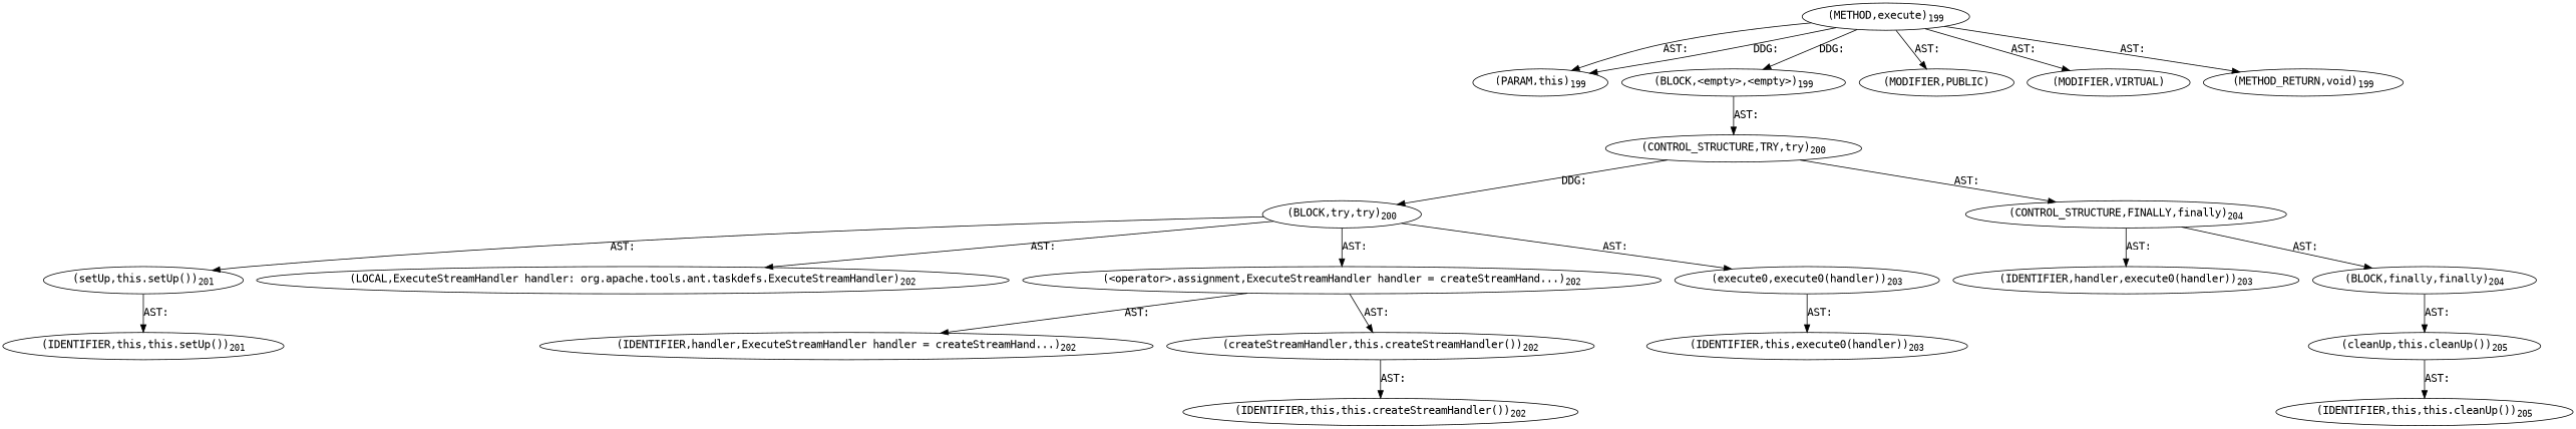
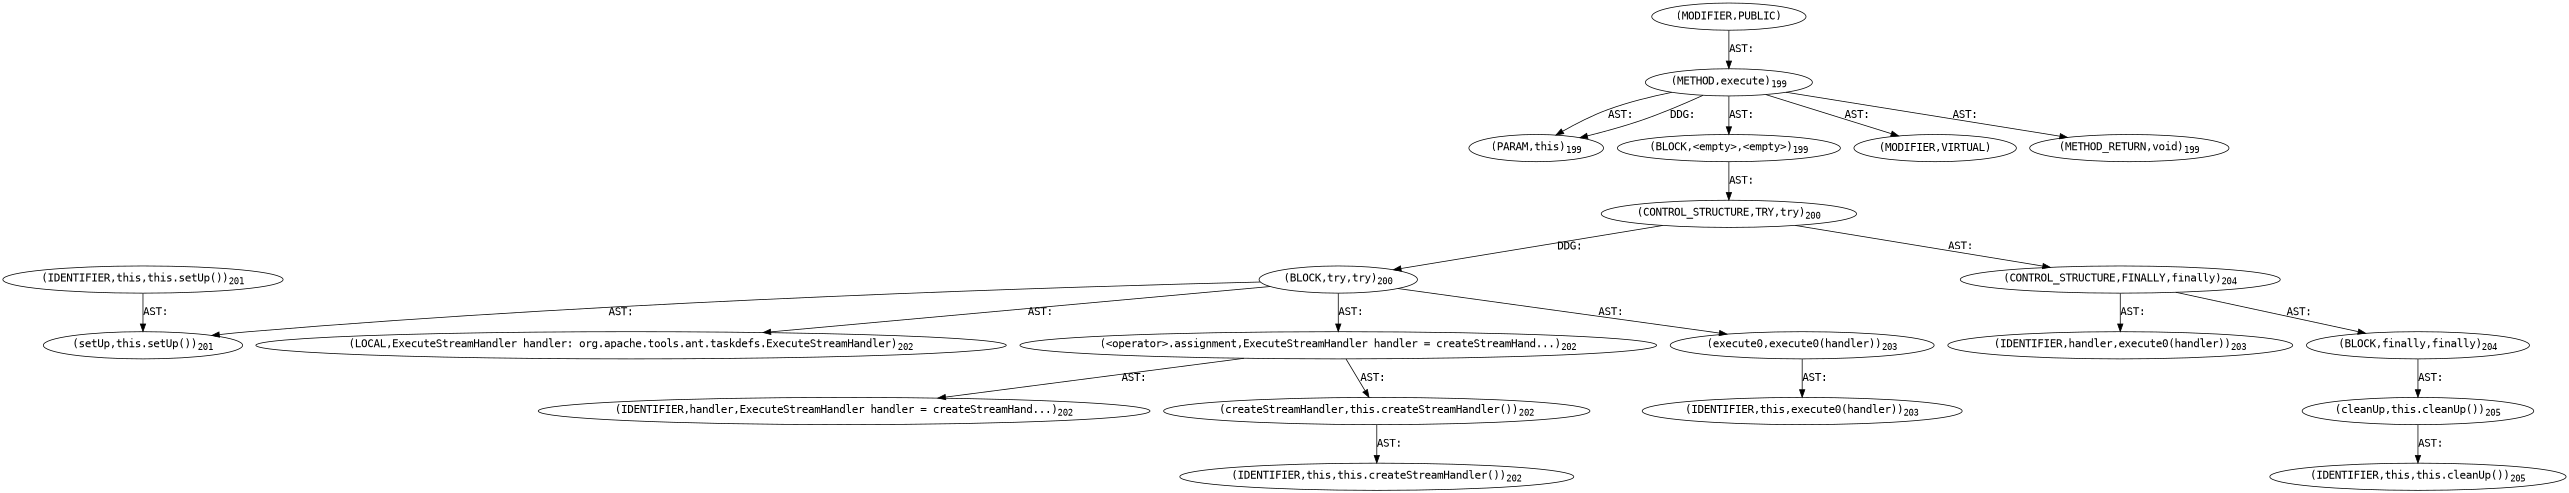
  digraph {
    fontname="DejaVu Sans Mono"
    node [fontname="DejaVu Sans Mono"]
    edge [fontname="DejaVu Sans Mono"]
    n1 [label=<(METHOD,execute)<SUB>199</SUB>>]
    n2 [label=<(PARAM,this)<SUB>199</SUB>>]
    n3 [label=<(BLOCK,&lt;empty&gt;,&lt;empty&gt;)<SUB>199</SUB>>]
    n4 [label=<(MODIFIER,PUBLIC)>]
    n5 [label=<(MODIFIER,VIRTUAL)>]
    n6 [label=<(METHOD_RETURN,void)<SUB>199</SUB>>]
    n7 [label=<(CONTROL_STRUCTURE,TRY,try)<SUB>200</SUB>>]
    n8 [label=<(BLOCK,try,try)<SUB>200</SUB>>]
    n9 [label=<(CONTROL_STRUCTURE,FINALLY,finally)<SUB>204</SUB>>]
    n10 [label=<(setUp,this.setUp())<SUB>201</SUB>>]
    n11 [label=<(LOCAL,ExecuteStreamHandler handler: org.apache.tools.ant.taskdefs.ExecuteStreamHandler)<SUB>202</SUB>>]
    n12 [label=<(&lt;operator&gt;.assignment,ExecuteStreamHandler handler = createStreamHand...)<SUB>202</SUB>>]
    n13 [label=<(execute0,execute0(handler))<SUB>203</SUB>>]
    n14 [label=<(IDENTIFIER,handler,execute0(handler))<SUB>203</SUB>>]
    n15 [label=<(BLOCK,finally,finally)<SUB>204</SUB>>]
    n16 [label=<(IDENTIFIER,this,this.setUp())<SUB>201</SUB>>]
    n17 [label=<(IDENTIFIER,handler,ExecuteStreamHandler handler = createStreamHand...)<SUB>202</SUB>>]
    n18 [label=<(createStreamHandler,this.createStreamHandler())<SUB>202</SUB>>]
    n19 [label=<(IDENTIFIER,this,execute0(handler))<SUB>203</SUB>>]
    n20 [label=<(IDENTIFIER,this,this.createStreamHandler())<SUB>202</SUB>>]
    n21 [label=<(cleanUp,this.cleanUp())<SUB>205</SUB>>]
    n22 [label=<(IDENTIFIER,this,this.cleanUp())<SUB>205</SUB>>]
    n1 -> n2 [label="AST: "]
    n1 -> n2 [label="DDG: "]
-   n1 -> n3 [label="DDG: "]
-   n1 -> n4 [label="AST: "]
+   n1 -> n3 [label="AST: "]
+   n4 -> n1 [label="AST: "]
    n1 -> n5 [label="AST: "]
    n1 -> n6 [label="AST: "]
    n3 -> n7 [label="AST: "]
    n7 -> n8 [label="DDG: "]
    n7 -> n9 [label="AST: "]
    n8 -> n10 [label="AST: "]
    n8 -> n11 [label="AST: "]
    n8 -> n12 [label="AST: "]
    n8 -> n13 [label="AST: "]
    n9 -> n14 [label="AST: "]
    n9 -> n15 [label="AST: "]
-   n10 -> n16 [label="AST: "]
+   n16 -> n10 [label="AST: "]
    n12 -> n17 [label="AST: "]
    n12 -> n18 [label="AST: "]
    n13 -> n19 [label="AST: "]
    n15 -> n21 [label="AST: "]
    n18 -> n20 [label="AST: "]
    n21 -> n22 [label="AST: "]
  }
